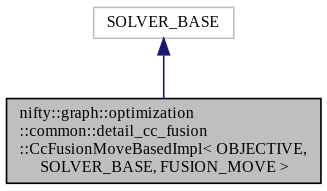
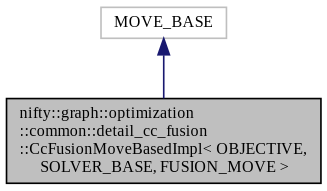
  digraph {
    fontname="Liberation Serif"
    node [fontname="Liberation Serif" fontsize=10 shape=record style=filled]
    n1 [color=black fillcolor=grey75 fontcolor=black height=0.2 label="nifty::graph::optimization\l::common::detail_cc_fusion\l::CcFusionMoveBasedImpl\< OBJECTIVE,\l SOLVER_BASE, FUSION_MOVE \>" width=0.4]
-   n2 [color=grey75 fillcolor=white height=0.2 label=SOLVER_BASE width=0.4]
+   n2 [color=grey75 fillcolor=white height=0.2 label=MOVE_BASE width=0.4]
    n2 -> n1 [color=midnightblue dir=back fontname="Liberation Serif" fontsize=10 labelfontname=Helvetica labelfontsize=10 style=solid]
  }
